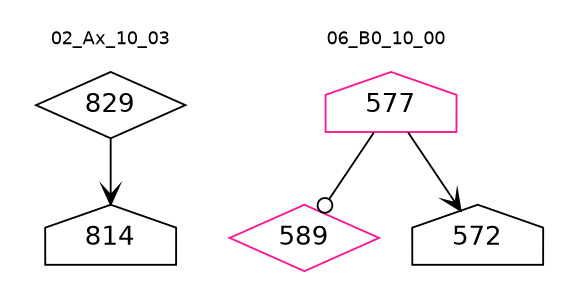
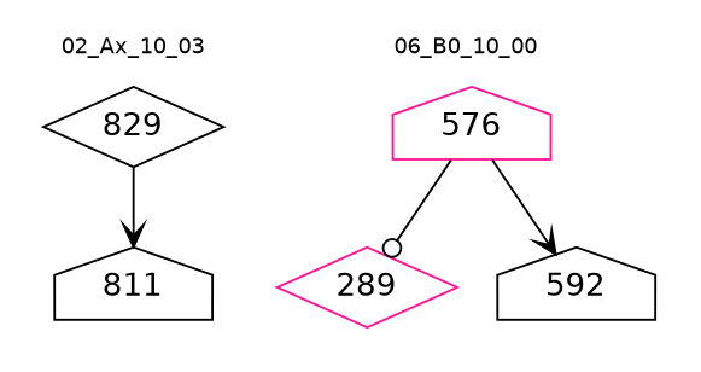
  digraph {
    fontname="DejaVu Sans"
    node [color=black fontname="DejaVu Sans" shape=house]
    edge [arrowhead=vee color=black fontname="DejaVu Sans"]
    n1 [label=829 shape=diamond]
-   n2 [label=814]
-   n3 [color=deeppink label=589 shape=diamond]
-   n4 [color=deeppink label=577]
-   n5 [label=572]
+   n2 [label=811]
+   n3 [color=deeppink label=289 shape=diamond]
+   n4 [color=deeppink label=576]
+   n5 [label=592]
    subgraph cluster_1 {
      color=white
      fontsize=10
      label="02_Ax_10_03"
      n1
      n2
    }
    subgraph cluster_2 {
      color=white
      fontsize=10
      label="06_B0_10_00"
      n3
      n4
      n5
    }
    n1 -> n2
    n4 -> n3 [arrowhead=odot]
    n4 -> n5
  }
